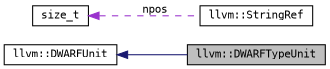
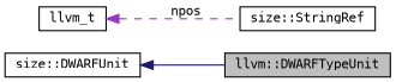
  digraph {
    fontname="DejaVu Sans Mono"
    rankdir=LR
    node [color=black fontname="DejaVu Sans Mono" fontsize=10 shape=box]
    edge [dir=back fontname="DejaVu Sans Mono" fontsize=10 labelfontname=Helvetica labelfontsize=10]
    n1 [fillcolor=grey75 fontcolor=black height=0.2 label="llvm::DWARFTypeUnit" style=filled width=0.4]
-   n2 [height=0.2 label="llvm::DWARFUnit" width=0.4]
-   n3 [height=0.2 label="llvm::StringRef" width=0.4]
-   n4 [height=0.2 label=size_t width=0.4]
+   n2 [height=0.2 label="size::DWARFUnit" width=0.4]
+   n3 [height=0.2 label="size::StringRef" width=0.4]
+   n4 [height=0.2 label=llvm_t width=0.4]
    n2 -> n1 [color=midnightblue style=solid]
    n4 -> n3 [color=darkorchid3 label=" npos" style=dashed]
  }
